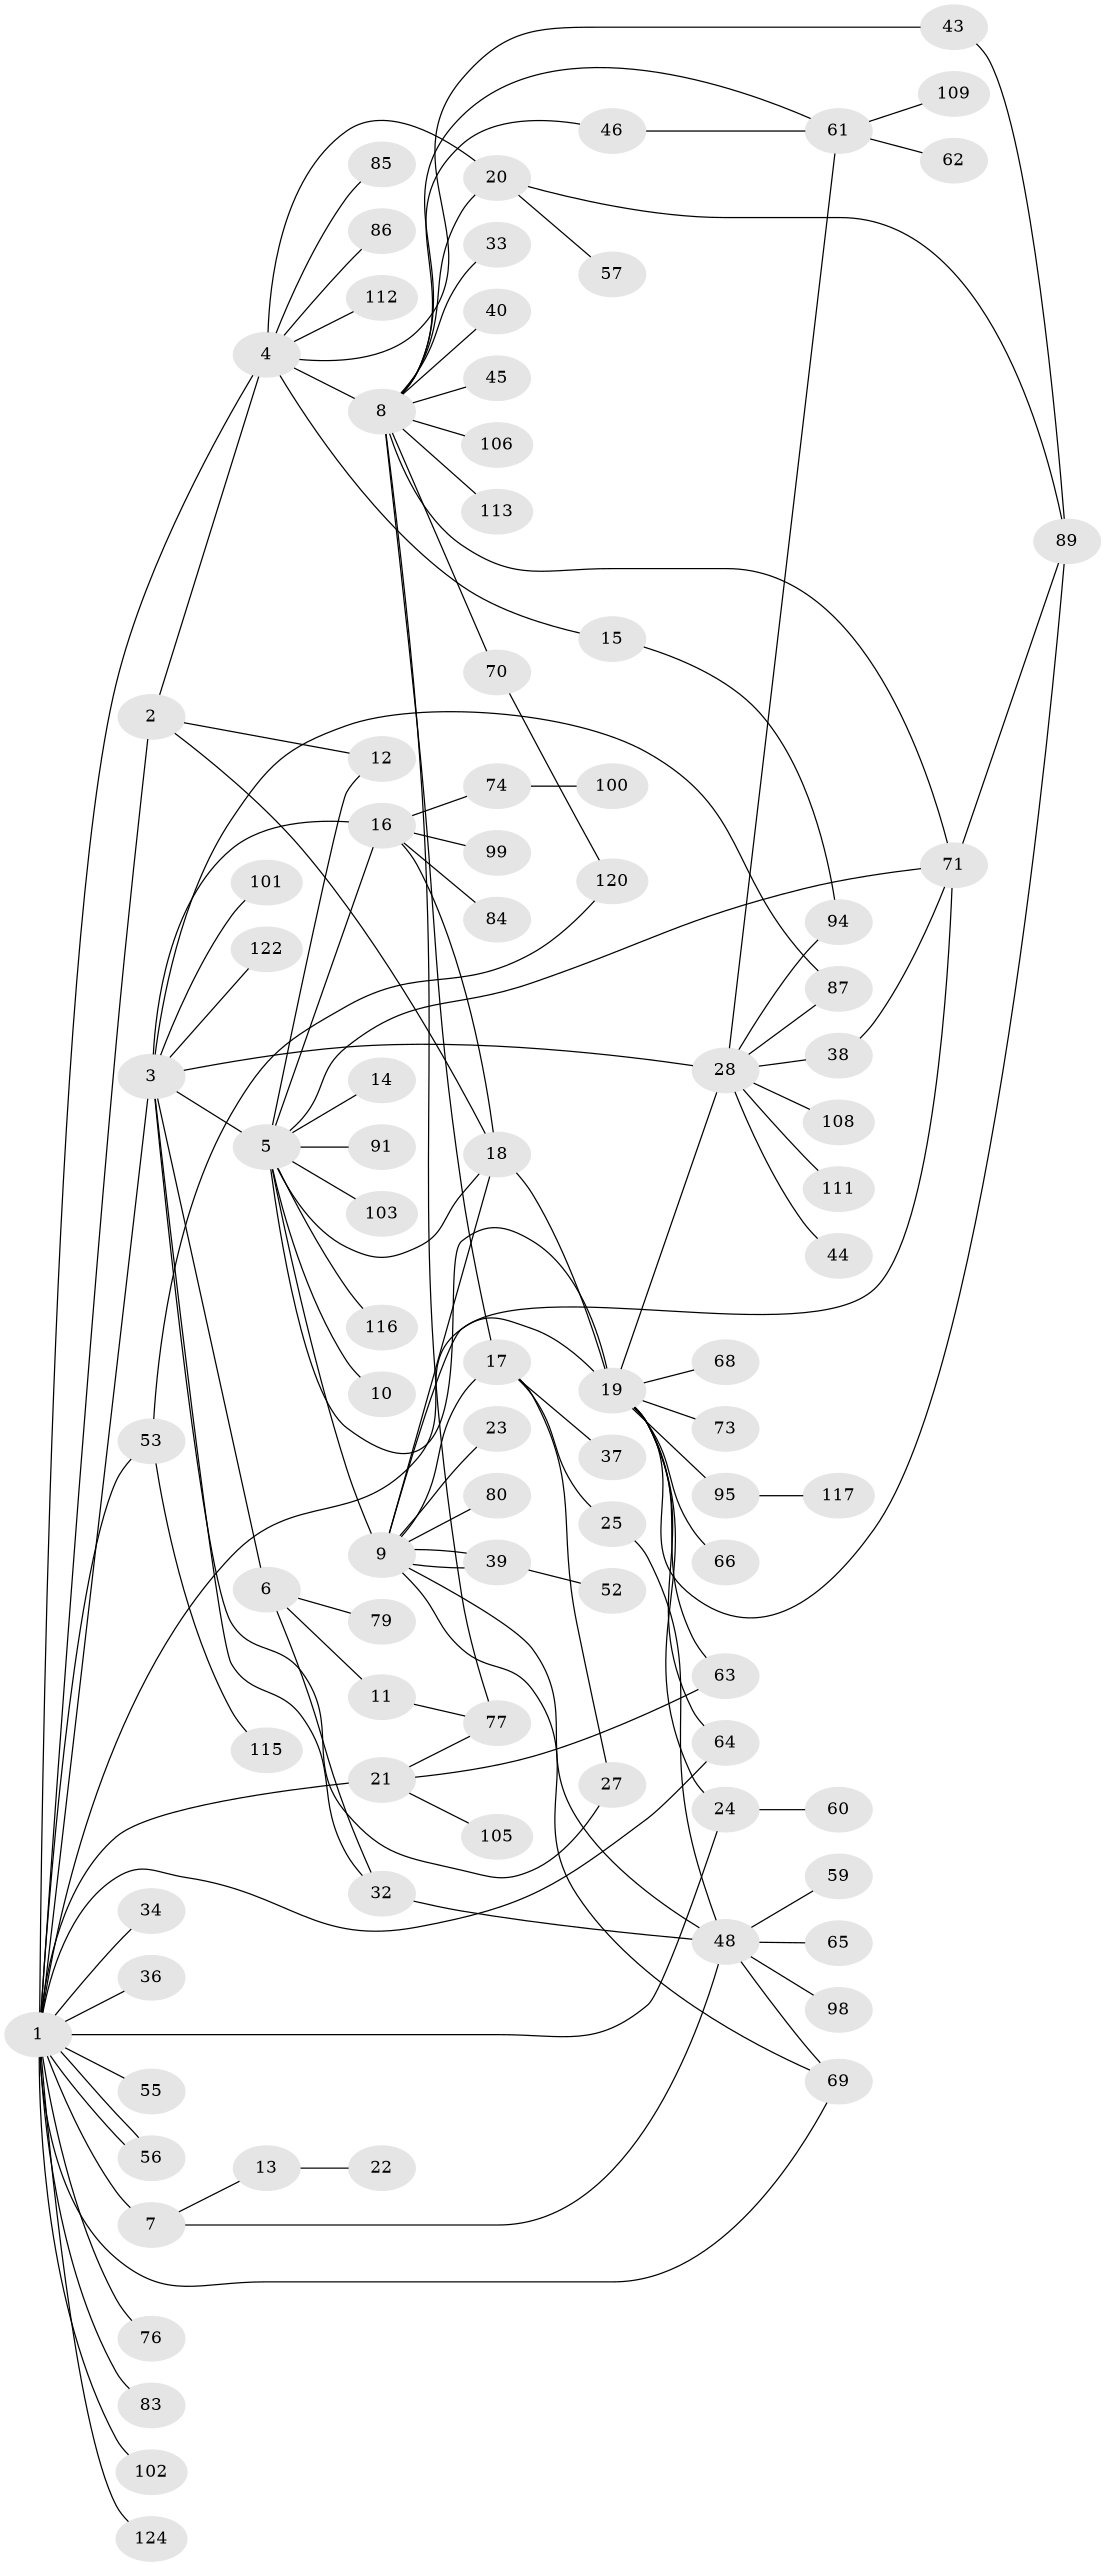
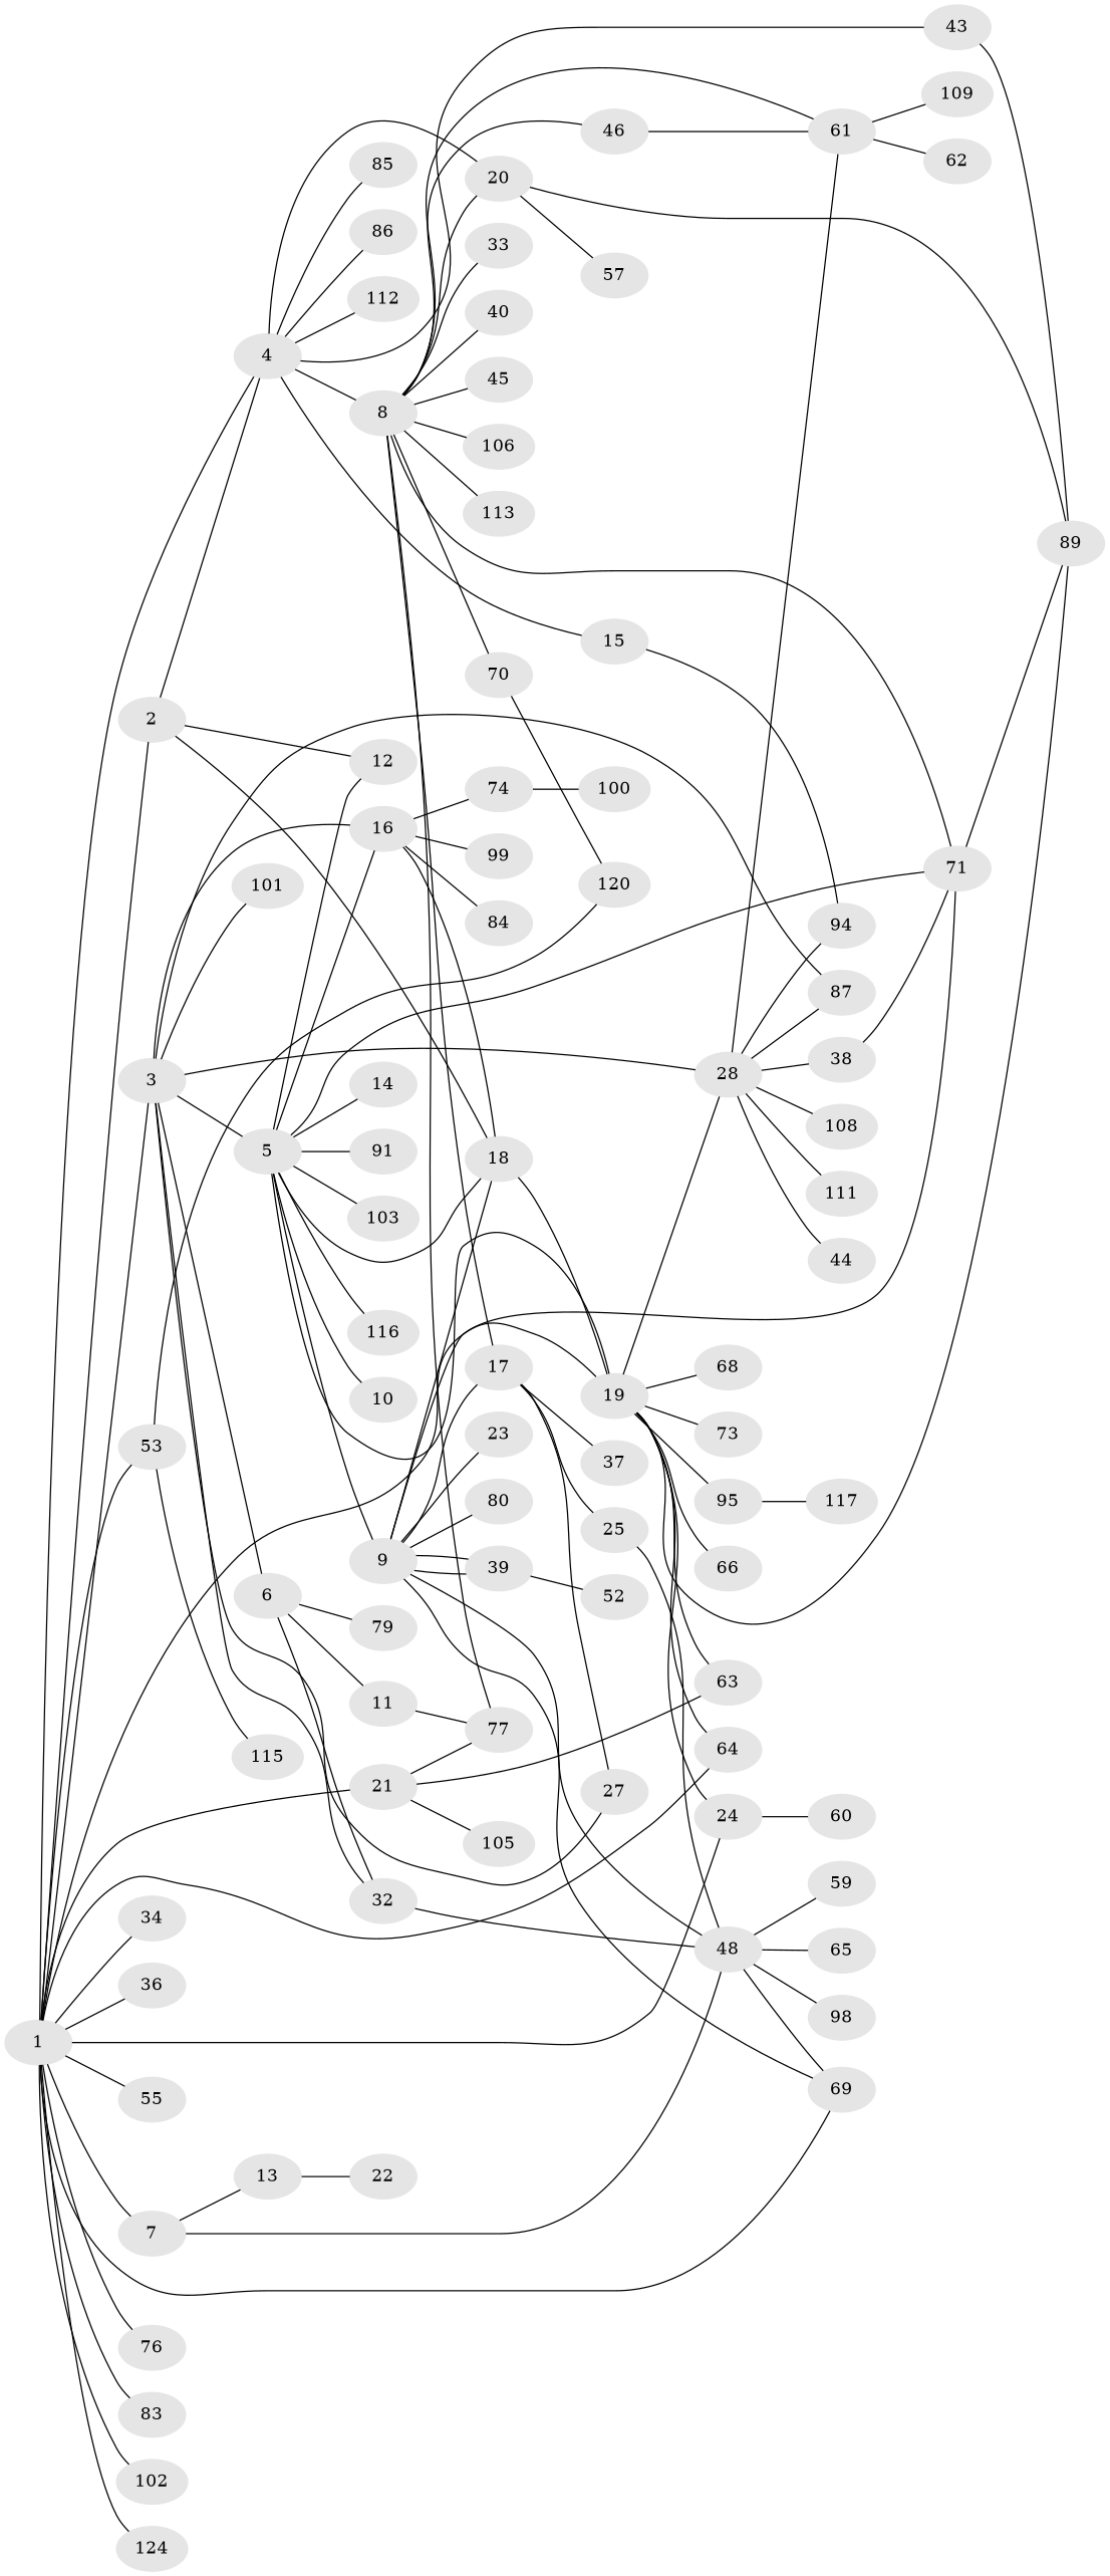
  graph {
    rankdir=LR
    node [color=gray90 style=filled]
    1 [super="+35"]
    2 [super="+26"]
    3 [super="+110"]
    4 [super="+54"]
    7
    19 [super="+48"]
    21
    24
    34
    36
    53 [super="+104"]
    55
-   56
    64 [super="+119"]
    69 [super="+96"]
    76
    83
    102
    124
    12 [super="+51"]
    18 [super="+30"]
    5 [super="+97"]
    6 [super="+114"]
    16 [super="+88"]
    27
    28 [super="+58"]
    32
    87
    101
-   122
    8 [super="+29"]
    15
    20 [super="+31"]
    43 [super="+72"]
    85
    86
    112
    13 [super="+42"]
    n39 [label=48 super="+75"]
    63 [super="+92"]
    66
    68
    73
    89
    95
    n46 [label=77 super="+81"]
    105
    60
    115
    120
    9 [super="+50"]
    10
    14 [super="+118"]
    71 [super="+107"]
    91 [super="+123"]
    103
    116
    11
    79
    74
    84
    99
    61 [super="+77"]
    94
    38 [super="+82"]
    44
    108
    111
    17 [super="+41"]
    33
    40
    45 [super="+93"]
    46 [super="+90"]
    70 [super="+78"]
    106
    113
    57
    23
    39
    80
    22 [super="+49"]
    59
    65
    98
    25
    37 [super="+121"]
    62
    109
    52
    100
    117
    1 -- 2
    1 -- 3
    1 -- 4
    1 -- 7
    1 -- 19
    1 -- 21
    1 -- 24
    1 -- 34
    1 -- 36
    1 -- 53
    1 -- 55
-   1 -- 56
-   1 -- 56
    1 -- 64
    1 -- 69
    1 -- 76
    1 -- 83
    1 -- 102
    1 -- 124
    2 -- 4
    2 -- 12
    2 -- 18
    3 -- 5
    3 -- 6
    3 -- 16
    3 -- 27
    3 -- 28
    3 -- 32
    3 -- 87
    3 -- 101
-   3 -- 122
    4 -- 8
    4 -- 15
    4 -- 20
    4 -- 43
    4 -- 85
    4 -- 86
    4 -- 112
    7 -- 13
    7 -- n39
    19 -- 24
    19 -- 64
    19 -- 28
    19 -- 63
    19 -- 66
    19 -- 68
    19 -- 73
    19 -- 89
    19 -- 95
    21 -- 63
    21 -- n46
    21 -- 105
    24 -- 60
    53 -- 115
    53 -- 120
    18 -- 19
    5 -- 19
    5 -- 12
    5 -- 18
    5 -- 16
    5 -- 9
    5 -- 10
    5 -- 14
    5 -- 71 [weight=2]
    5 -- 91
    5 -- 103
    5 -- 116
    6 -- 32
    6 -- 11
    6 -- 79
    16 -- 18
    16 -- 74
    16 -- 84
    16 -- 99
    28 -- 87
    28 -- 61
    28 -- 94
    28 -- 38
    28 -- 44
    28 -- 108
    28 -- 111
    32 -- n39
    8 -- 20
    8 -- n46
    8 -- 71
    8 -- 61
    8 -- 17
    8 -- 33
    8 -- 40
    8 -- 45
    8 -- 46
    8 -- 70
    8 -- 106
    8 -- 113
    15 -- 94
    20 -- 89
    20 -- 57
    43 -- 89
    13 -- 22
    n39 -- 69
    n39 -- 59
    n39 -- 65
    n39 -- 98
    95 -- 117
    9 -- 69
    9 -- 18
    9 -- n39
    9 -- 71
    9 -- 17
    9 -- 23
    9 -- 39
    9 -- 39
    9 -- 80
    71 -- 89
    11 -- n46
    74 -- 100
    61 -- 62
    61 -- 109
    38 -- 71
    17 -- 27
    17 -- 25
    17 -- 37
    46 -- 61
    70 -- 120
    39 -- 52
    25 -- n39
  }
